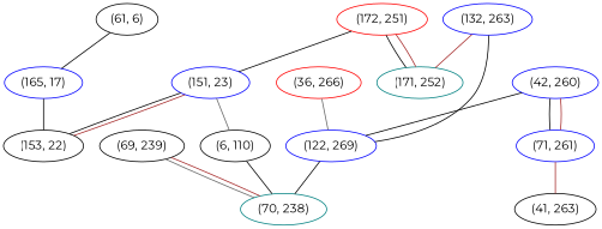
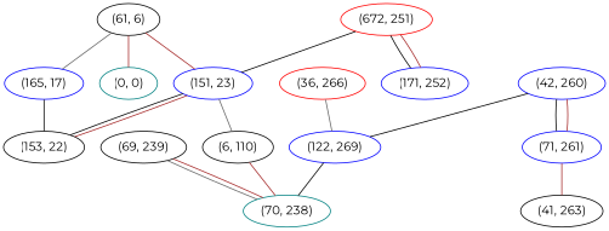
  graph {
    fontname=Montserrat
    node [color=blue fontname=Montserrat]
    edge [color=brown fontname=Montserrat weight=1]
    "(61, 6)" [color=black]
+   "(0, 0)" [color=teal]
    "(165, 17)"
    "(151, 23)"
    "(153, 22)" [color=black]
    "(6, 110)" [color=black]
    "(70, 238)" [color=teal]
    "(36, 266)" [color=red]
    "(122, 269)"
-   "(132, 263)"
-   "(171, 252)" [color=teal]
+   "(171, 252)"
    "(42, 260)"
    n13 [label="(71, 261)"]
    "(69, 239)" [color=black]
    "(41, 263)" [color=black]
-   "(172, 251)" [color=red]
-   "(61, 6)" -- "(165, 17)" [color=black weight=3]
+   "(172, 251)" [color=red label="(672, 251)"]
+   "(61, 6)" -- "(0, 0)" [weight=4]
+   "(61, 6)" -- "(165, 17)" [color=gray40 weight=3]
+   "(61, 6)" -- "(151, 23)" [weight=3]
    "(165, 17)" -- "(153, 22)" [color=black]
    "(151, 23)" -- "(153, 22)" [color=black]
    "(151, 23)" -- "(153, 22)"
    "(151, 23)" -- "(6, 110)" [color=gray40]
-   "(6, 110)" -- "(70, 238)" [color=black]
+   "(6, 110)" -- "(70, 238)"
    "(36, 266)" -- "(122, 269)" [color=gray40 weight=3]
    "(122, 269)" -- "(70, 238)" [color=black weight=3]
-   "(132, 263)" -- "(122, 269)" [color=black]
-   "(132, 263)" -- "(171, 252)"
    "(42, 260)" -- "(122, 269)" [color=black]
    "(42, 260)" -- n13 [color=black]
    "(42, 260)" -- n13
    n13 -- "(41, 263)"
    "(69, 239)" -- "(70, 238)" [color=gray40]
    "(69, 239)" -- "(70, 238)"
    "(172, 251)" -- "(151, 23)" [color=black]
    "(172, 251)" -- "(171, 252)" [color=black]
    "(172, 251)" -- "(171, 252)"
  }
